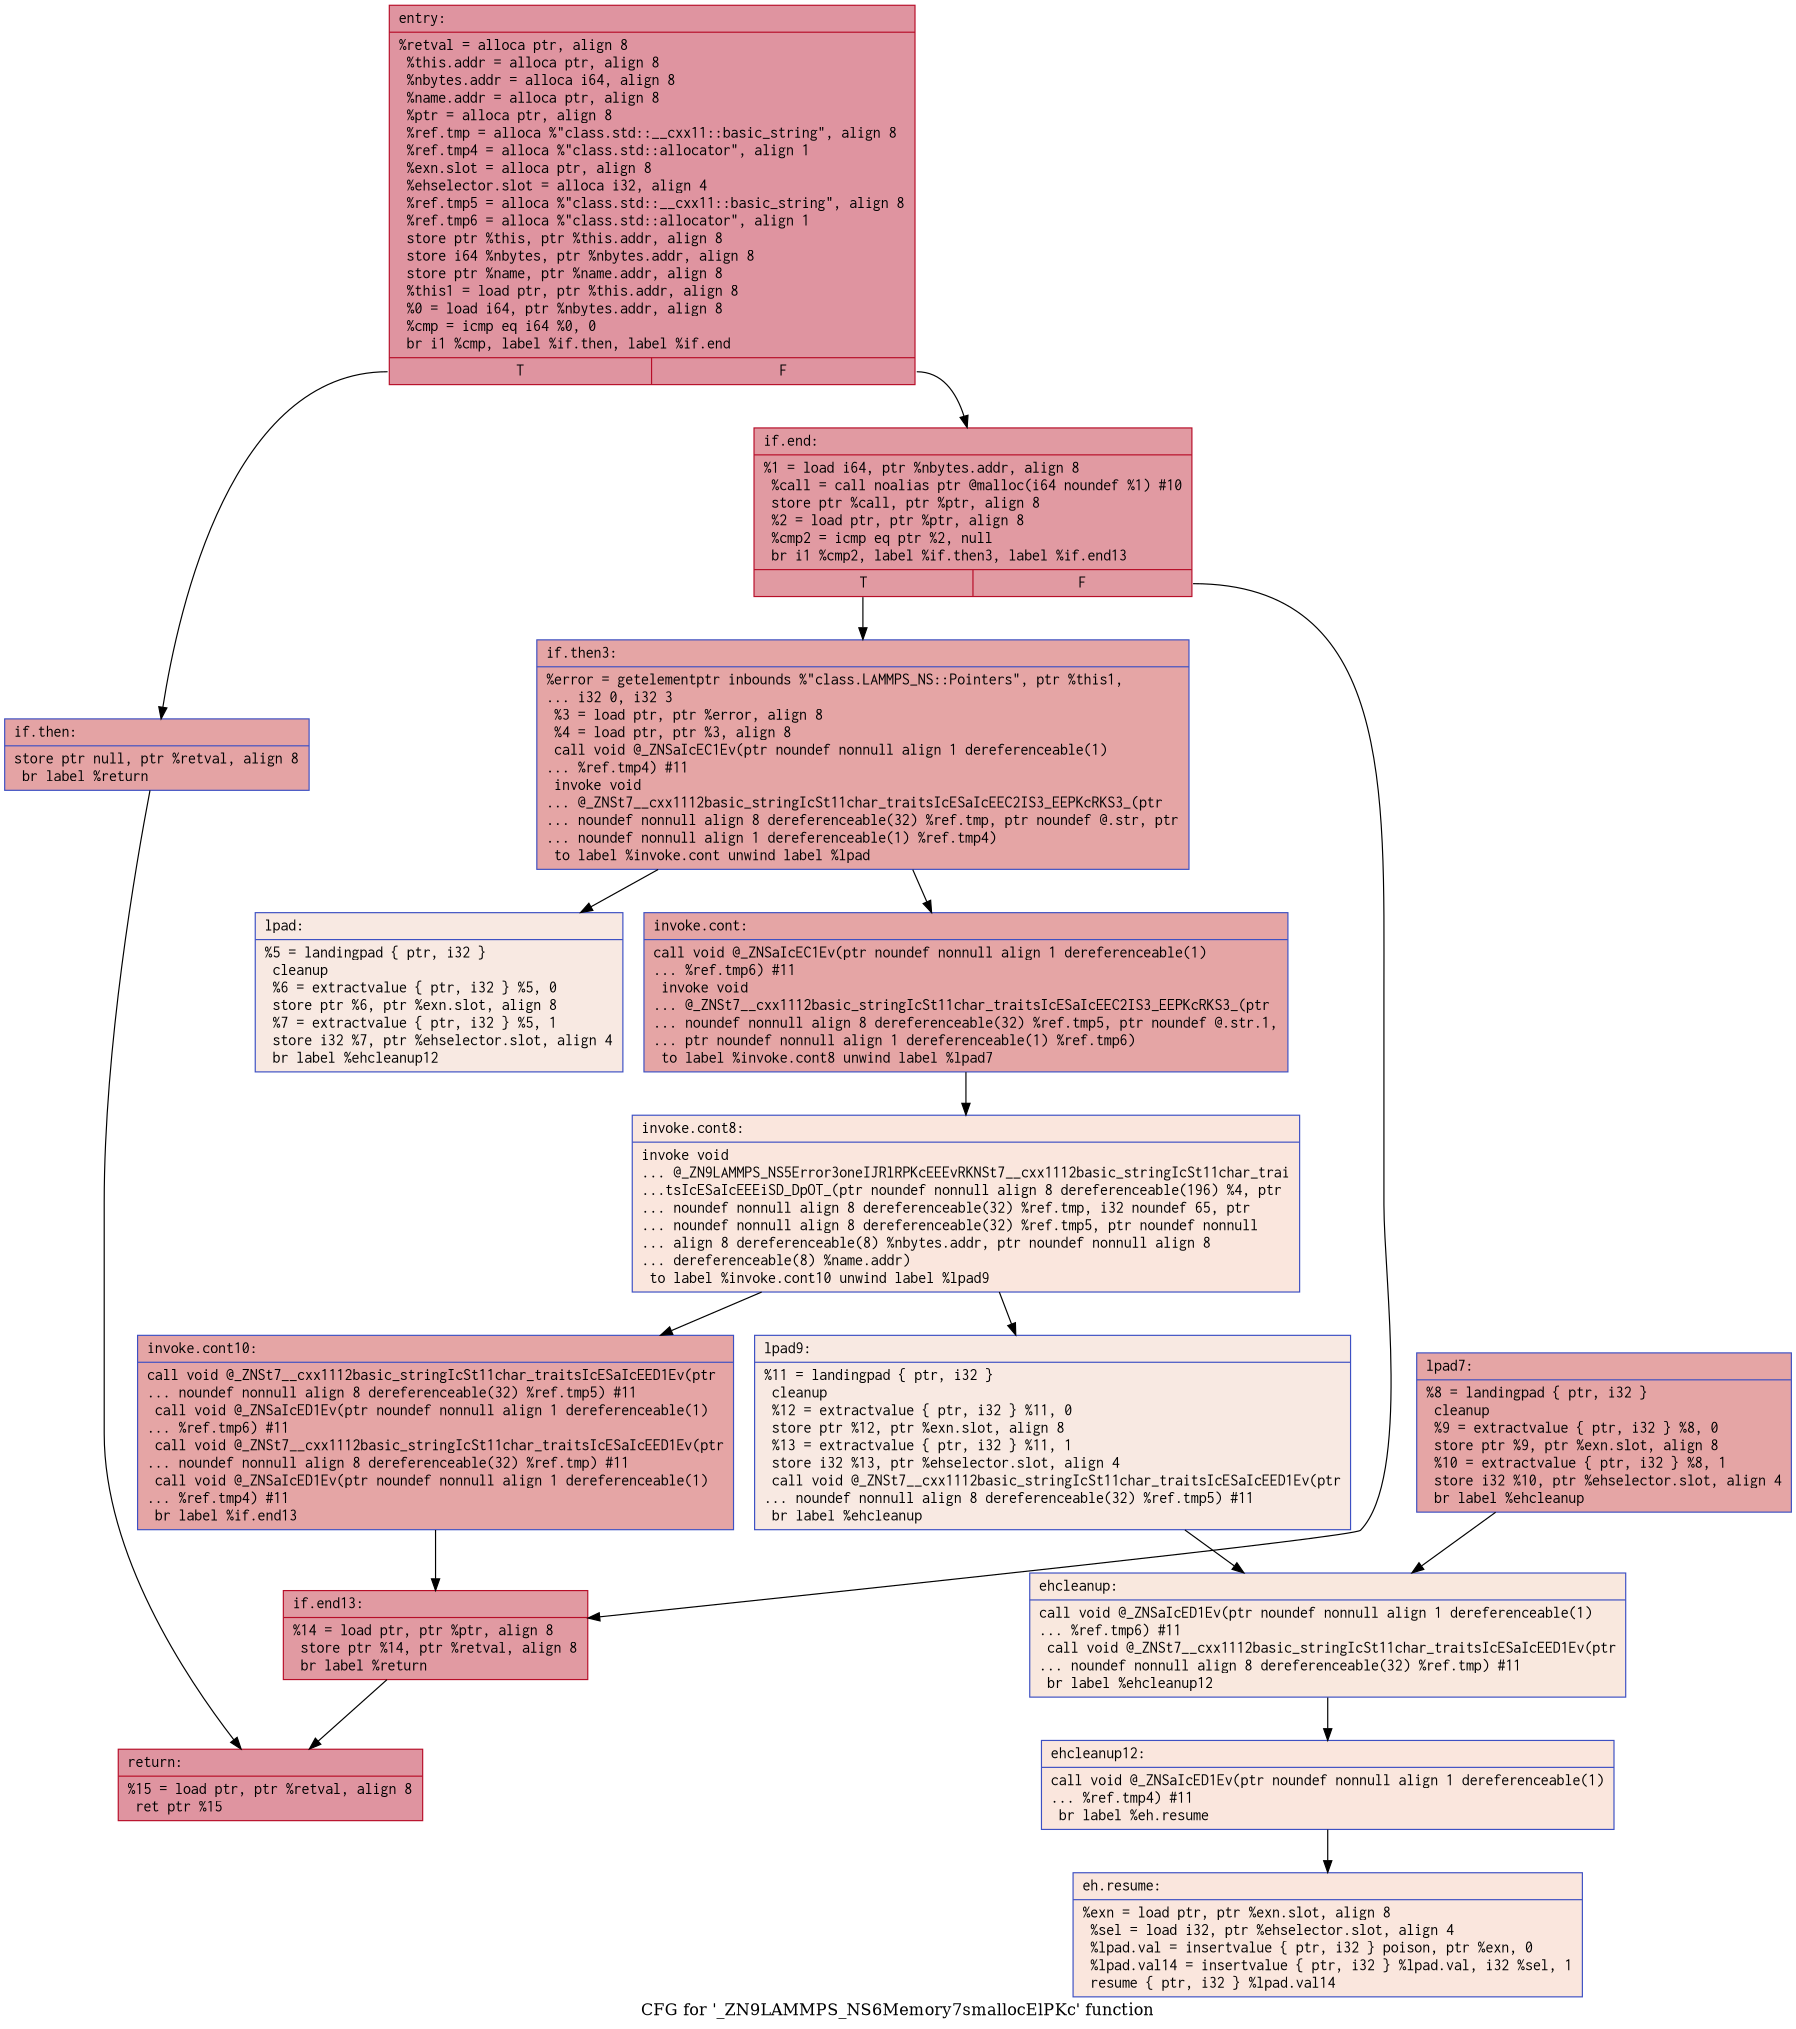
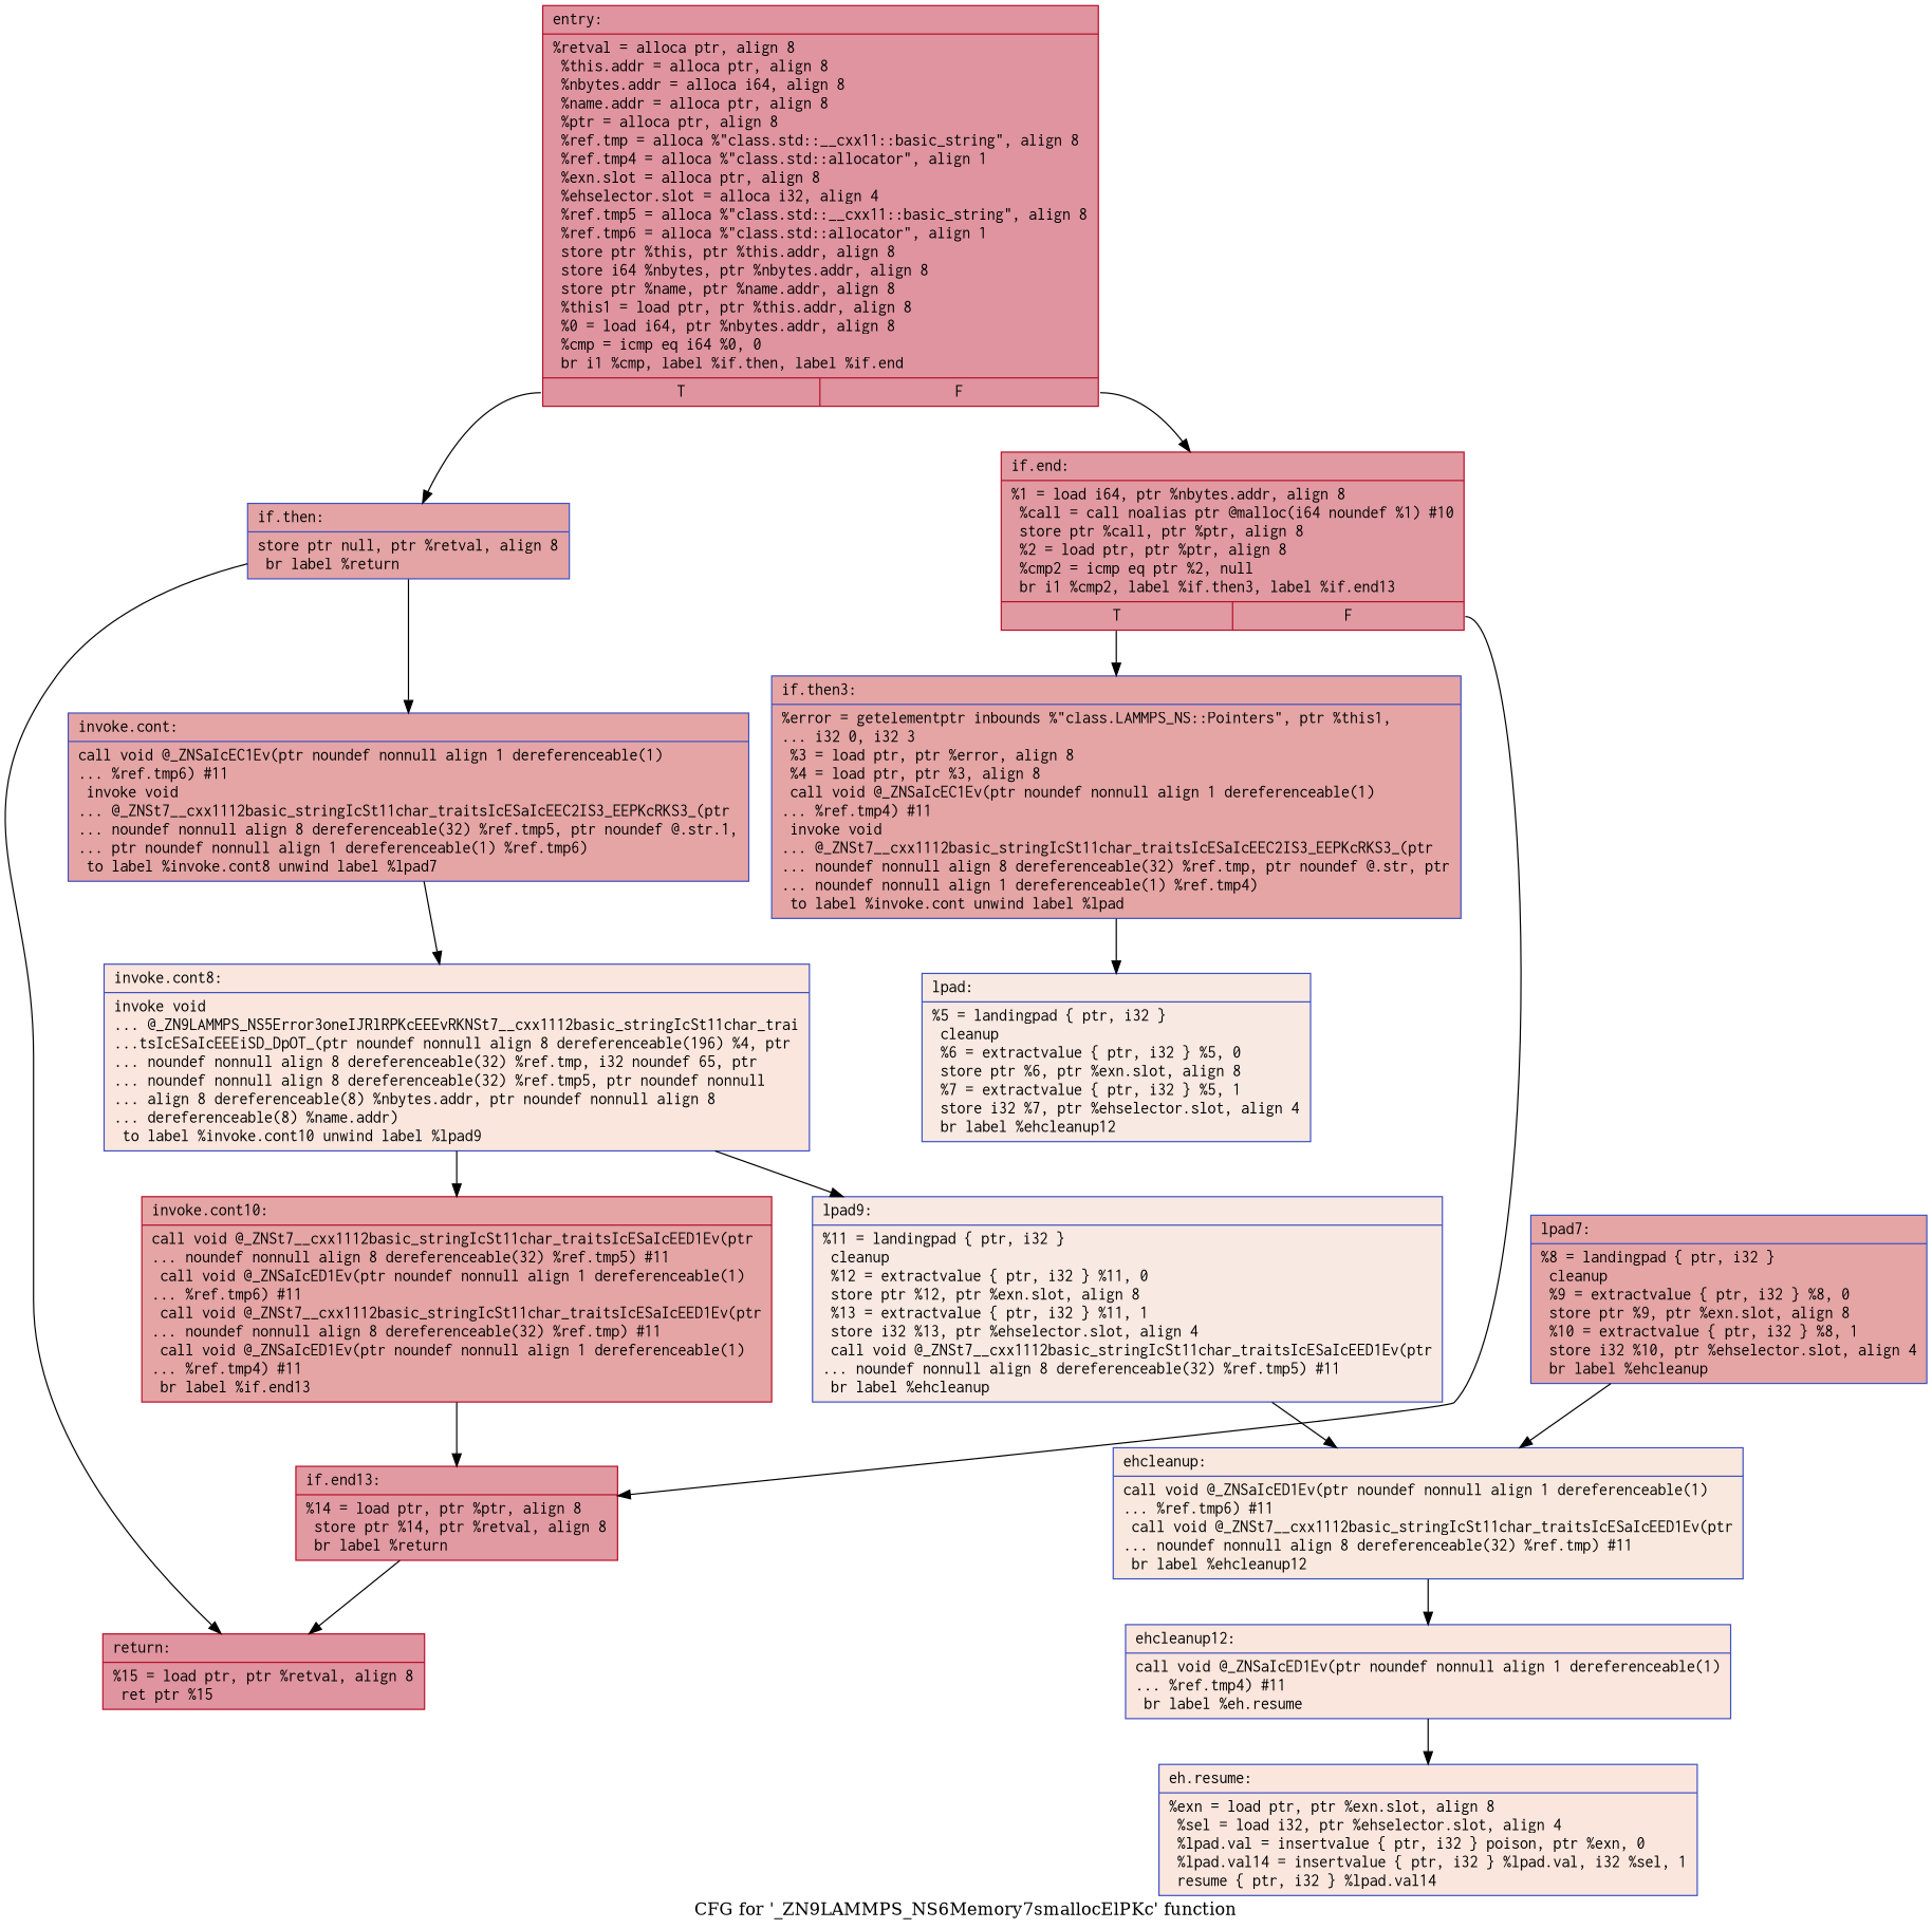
  digraph {
    label="CFG for '_ZN9LAMMPS_NS6Memory7smallocElPKc' function"
    node [color="#3d50c3ff" fillcolor="#c5333470" fontname=Courier shape=record style=filled]
    n1 [color="#b70d28ff" fillcolor="#b70d2870" label="{entry:\l|  %retval = alloca ptr, align 8\l  %this.addr = alloca ptr, align 8\l  %nbytes.addr = alloca i64, align 8\l  %name.addr = alloca ptr, align 8\l  %ptr = alloca ptr, align 8\l  %ref.tmp = alloca %\"class.std::__cxx11::basic_string\", align 8\l  %ref.tmp4 = alloca %\"class.std::allocator\", align 1\l  %exn.slot = alloca ptr, align 8\l  %ehselector.slot = alloca i32, align 4\l  %ref.tmp5 = alloca %\"class.std::__cxx11::basic_string\", align 8\l  %ref.tmp6 = alloca %\"class.std::allocator\", align 1\l  store ptr %this, ptr %this.addr, align 8\l  store i64 %nbytes, ptr %nbytes.addr, align 8\l  store ptr %name, ptr %name.addr, align 8\l  %this1 = load ptr, ptr %this.addr, align 8\l  %0 = load i64, ptr %nbytes.addr, align 8\l  %cmp = icmp eq i64 %0, 0\l  br i1 %cmp, label %if.then, label %if.end\l|{<s0>T|<s1>F}}"]
    n2 [fillcolor="#c32e3170" label="{if.then:\l|  store ptr null, ptr %retval, align 8\l  br label %return\l}"]
    n3 [color="#b70d28ff" fillcolor="#bb1b2c70" label="{if.end:\l|  %1 = load i64, ptr %nbytes.addr, align 8\l  %call = call noalias ptr @malloc(i64 noundef %1) #10\l  store ptr %call, ptr %ptr, align 8\l  %2 = load ptr, ptr %ptr, align 8\l  %cmp2 = icmp eq ptr %2, null\l  br i1 %cmp2, label %if.then3, label %if.end13\l|{<s0>T|<s1>F}}"]
    n4 [color="#b70d28ff" fillcolor="#b70d2870" label="{return:\l|  %15 = load ptr, ptr %retval, align 8\l  ret ptr %15\l}"]
    n5 [label="{if.then3:\l|  %error = getelementptr inbounds %\"class.LAMMPS_NS::Pointers\", ptr %this1,\l... i32 0, i32 3\l  %3 = load ptr, ptr %error, align 8\l  %4 = load ptr, ptr %3, align 8\l  call void @_ZNSaIcEC1Ev(ptr noundef nonnull align 1 dereferenceable(1)\l... %ref.tmp4) #11\l  invoke void\l... @_ZNSt7__cxx1112basic_stringIcSt11char_traitsIcESaIcEEC2IS3_EEPKcRKS3_(ptr\l... noundef nonnull align 8 dereferenceable(32) %ref.tmp, ptr noundef @.str, ptr\l... noundef nonnull align 1 dereferenceable(1) %ref.tmp4)\l          to label %invoke.cont unwind label %lpad\l}"]
    n6 [color="#b70d28ff" fillcolor="#bb1b2c70" label="{if.end13:\l|  %14 = load ptr, ptr %ptr, align 8\l  store ptr %14, ptr %retval, align 8\l  br label %return\l}"]
    n7 [label="{invoke.cont:\l|  call void @_ZNSaIcEC1Ev(ptr noundef nonnull align 1 dereferenceable(1)\l... %ref.tmp6) #11\l  invoke void\l... @_ZNSt7__cxx1112basic_stringIcSt11char_traitsIcESaIcEEC2IS3_EEPKcRKS3_(ptr\l... noundef nonnull align 8 dereferenceable(32) %ref.tmp5, ptr noundef @.str.1,\l... ptr noundef nonnull align 1 dereferenceable(1) %ref.tmp6)\l          to label %invoke.cont8 unwind label %lpad7\l}"]
    n8 [fillcolor="#efcebd70" label="{lpad:\l|  %5 = landingpad \{ ptr, i32 \}\l          cleanup\l  %6 = extractvalue \{ ptr, i32 \} %5, 0\l  store ptr %6, ptr %exn.slot, align 8\l  %7 = extractvalue \{ ptr, i32 \} %5, 1\l  store i32 %7, ptr %ehselector.slot, align 4\l  br label %ehcleanup12\l}"]
    n9 [fillcolor="#f3c7b170" label="{invoke.cont8:\l|  invoke void\l... @_ZN9LAMMPS_NS5Error3oneIJRlRPKcEEEvRKNSt7__cxx1112basic_stringIcSt11char_trai\l...tsIcESaIcEEEiSD_DpOT_(ptr noundef nonnull align 8 dereferenceable(196) %4, ptr\l... noundef nonnull align 8 dereferenceable(32) %ref.tmp, i32 noundef 65, ptr\l... noundef nonnull align 8 dereferenceable(32) %ref.tmp5, ptr noundef nonnull\l... align 8 dereferenceable(8) %nbytes.addr, ptr noundef nonnull align 8\l... dereferenceable(8) %name.addr)\l          to label %invoke.cont10 unwind label %lpad9\l}"]
-   n10 [label="{invoke.cont10:\l|  call void @_ZNSt7__cxx1112basic_stringIcSt11char_traitsIcESaIcEED1Ev(ptr\l... noundef nonnull align 8 dereferenceable(32) %ref.tmp5) #11\l  call void @_ZNSaIcED1Ev(ptr noundef nonnull align 1 dereferenceable(1)\l... %ref.tmp6) #11\l  call void @_ZNSt7__cxx1112basic_stringIcSt11char_traitsIcESaIcEED1Ev(ptr\l... noundef nonnull align 8 dereferenceable(32) %ref.tmp) #11\l  call void @_ZNSaIcED1Ev(ptr noundef nonnull align 1 dereferenceable(1)\l... %ref.tmp4) #11\l  br label %if.end13\l}"]
+   n10 [color="#b70d28ff" label="{invoke.cont10:\l|  call void @_ZNSt7__cxx1112basic_stringIcSt11char_traitsIcESaIcEED1Ev(ptr\l... noundef nonnull align 8 dereferenceable(32) %ref.tmp5) #11\l  call void @_ZNSaIcED1Ev(ptr noundef nonnull align 1 dereferenceable(1)\l... %ref.tmp6) #11\l  call void @_ZNSt7__cxx1112basic_stringIcSt11char_traitsIcESaIcEED1Ev(ptr\l... noundef nonnull align 8 dereferenceable(32) %ref.tmp) #11\l  call void @_ZNSaIcED1Ev(ptr noundef nonnull align 1 dereferenceable(1)\l... %ref.tmp4) #11\l  br label %if.end13\l}"]
    n11 [fillcolor="#efcebd70" label="{lpad9:\l|  %11 = landingpad \{ ptr, i32 \}\l          cleanup\l  %12 = extractvalue \{ ptr, i32 \} %11, 0\l  store ptr %12, ptr %exn.slot, align 8\l  %13 = extractvalue \{ ptr, i32 \} %11, 1\l  store i32 %13, ptr %ehselector.slot, align 4\l  call void @_ZNSt7__cxx1112basic_stringIcSt11char_traitsIcESaIcEED1Ev(ptr\l... noundef nonnull align 8 dereferenceable(32) %ref.tmp5) #11\l  br label %ehcleanup\l}"]
    n12 [label="{lpad7:\l|  %8 = landingpad \{ ptr, i32 \}\l          cleanup\l  %9 = extractvalue \{ ptr, i32 \} %8, 0\l  store ptr %9, ptr %exn.slot, align 8\l  %10 = extractvalue \{ ptr, i32 \} %8, 1\l  store i32 %10, ptr %ehselector.slot, align 4\l  br label %ehcleanup\l}"]
    n13 [fillcolor="#f2cab570" label="{ehcleanup:\l|  call void @_ZNSaIcED1Ev(ptr noundef nonnull align 1 dereferenceable(1)\l... %ref.tmp6) #11\l  call void @_ZNSt7__cxx1112basic_stringIcSt11char_traitsIcESaIcEED1Ev(ptr\l... noundef nonnull align 8 dereferenceable(32) %ref.tmp) #11\l  br label %ehcleanup12\l}"]
    n14 [fillcolor="#f3c7b170" label="{ehcleanup12:\l|  call void @_ZNSaIcED1Ev(ptr noundef nonnull align 1 dereferenceable(1)\l... %ref.tmp4) #11\l  br label %eh.resume\l}"]
    n15 [fillcolor="#f3c7b170" label="{eh.resume:\l|  %exn = load ptr, ptr %exn.slot, align 8\l  %sel = load i32, ptr %ehselector.slot, align 4\l  %lpad.val = insertvalue \{ ptr, i32 \} poison, ptr %exn, 0\l  %lpad.val14 = insertvalue \{ ptr, i32 \} %lpad.val, i32 %sel, 1\l  resume \{ ptr, i32 \} %lpad.val14\l}"]
    n1 -> n2 [tailport=s0]
    n1 -> n3 [tailport=s1]
    n2 -> n4
    n3 -> n5 [tailport=s0]
    n3 -> n6 [tailport=s1]
-   n5 -> n7
+   n2 -> n7
    n5 -> n8
    n6 -> n4
    n7 -> n9
    n9 -> n10
    n9 -> n11
    n10 -> n6
    n11 -> n13
    n12 -> n13
    n13 -> n14
    n14 -> n15
  }
